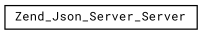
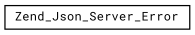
  digraph {
    rankdir=TB
    fontname="Roboto Mono"
-   n1 [color=black fillcolor=white fontname="Roboto Mono" fontsize=10 height=0.2 label=Zend_Json_Server_Server shape=record style=filled width=0.4]
+   n1 [color=black fillcolor=white fontname="Roboto Mono" fontsize=10 height=0.2 label=Zend_Json_Server_Error shape=record style=filled width=0.4]
  }
